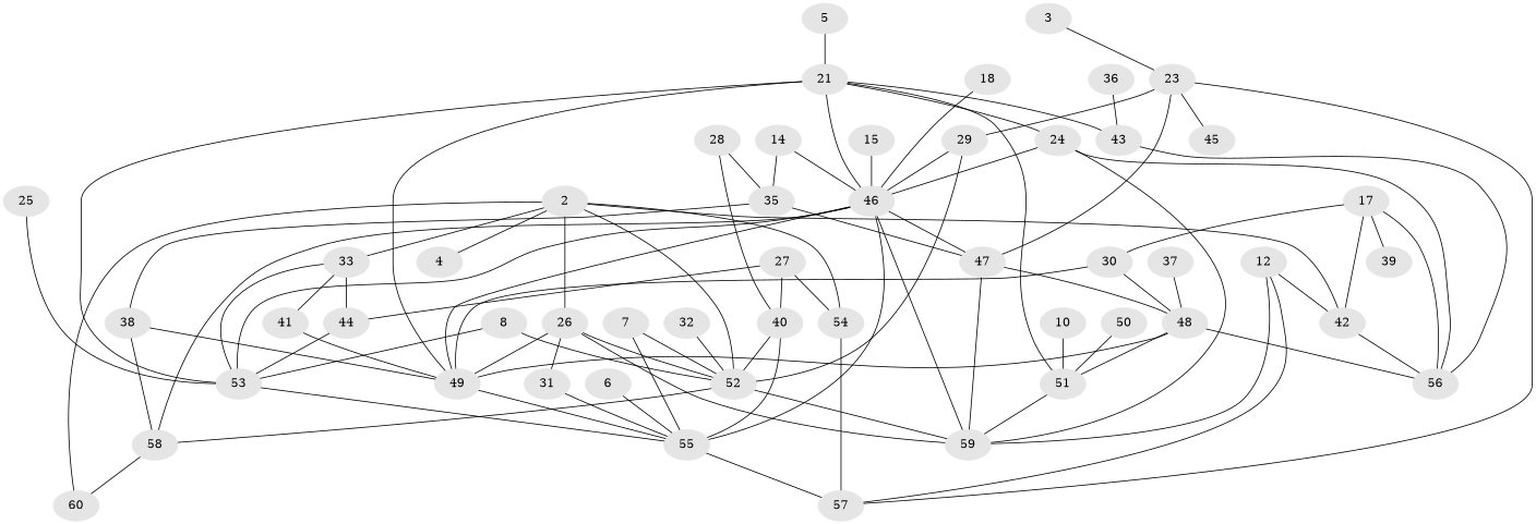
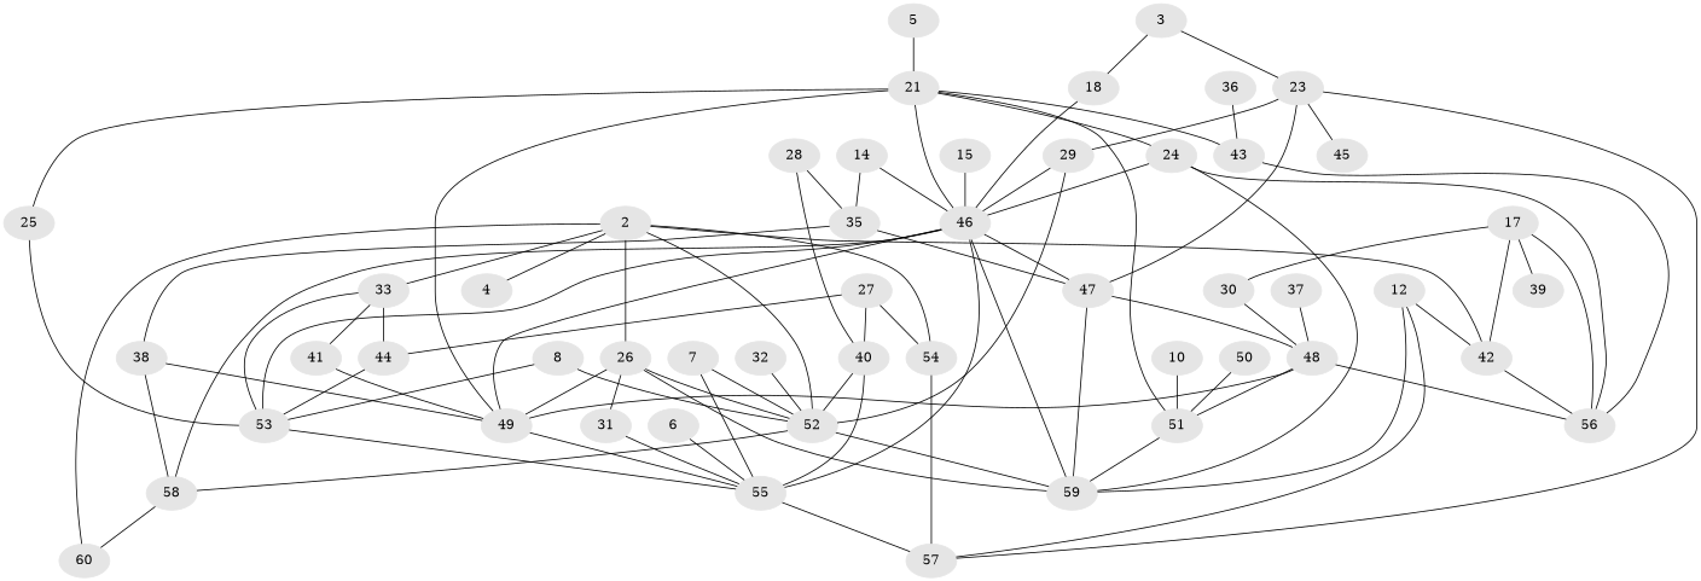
  graph {
    node [color=gray90 style=filled]
    edge [weight=1.0]
    2
    4
    26
    33
    42
    52
    54
    60
    59
    49
    31
    53
    44
    41
    56
    58
    57
    3
    18
    23
    46
    29
    45
    47
    5
    21
    51
    24
    43
    6
    55
    7
    8
    10
    12
    14
    35
    38
    15
    17
    n41 [label=39]
    30
    48
    25
    27
    40
    28
    32
    36
    37
    50
    2 -- 4
    2 -- 26
    2 -- 33
    2 -- 42
    2 -- 52
    2 -- 54
    2 -- 60
    26 -- 52
    26 -- 59 [weight=2.0]
    26 -- 49 [weight=2.0]
    26 -- 31
    33 -- 53
    33 -- 44 [weight=2.0]
    33 -- 41
    42 -- 56
    52 -- 59
    52 -- 58
    54 -- 57 [weight=2.0]
    49 -- 55
    31 -- 55
    53 -- 55
    44 -- 53
    41 -- 49
    58 -- 60
+   3 -- 18
    3 -- 23
    18 -- 46
    23 -- 57
    23 -- 29
    23 -- 45
    23 -- 47
    46 -- 59
    46 -- 49
    46 -- 53
    46 -- 58
    46 -- 47
    46 -- 55
    29 -- 52
    29 -- 46
    47 -- 59
    47 -- 48
    5 -- 21
    21 -- 49
-   21 -- 53
+   21 -- 25
    21 -- 46
    21 -- 51
    21 -- 24
    21 -- 43
    51 -- 59
    24 -- 59
    24 -- 56
    24 -- 46
    43 -- 56
    6 -- 55
    55 -- 57 [weight=2.0]
    7 -- 52
    7 -- 55
    8 -- 52
    8 -- 53
    10 -- 51
    12 -- 42
    12 -- 59
    12 -- 57
    14 -- 46
    14 -- 35
    35 -- 47
    35 -- 38
    38 -- 49
    38 -- 58
    15 -- 46
    17 -- 42
    17 -- 56
    17 -- n41
    17 -- 30
-   30 -- 49
    30 -- 48
    48 -- 49
    48 -- 56
    48 -- 51
    25 -- 53
    27 -- 54 [weight=2.0]
    27 -- 44
    27 -- 40
    40 -- 52
    40 -- 55
    28 -- 35
    28 -- 40
    32 -- 52
    36 -- 43
    37 -- 48
    50 -- 51
  }
